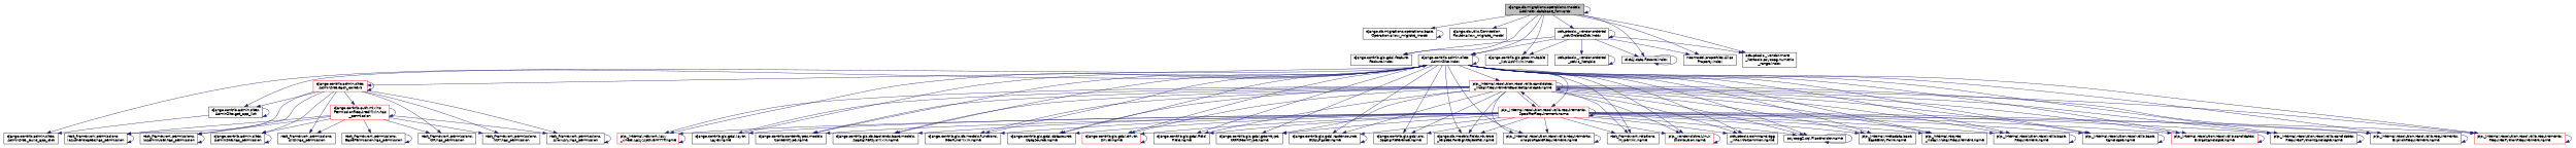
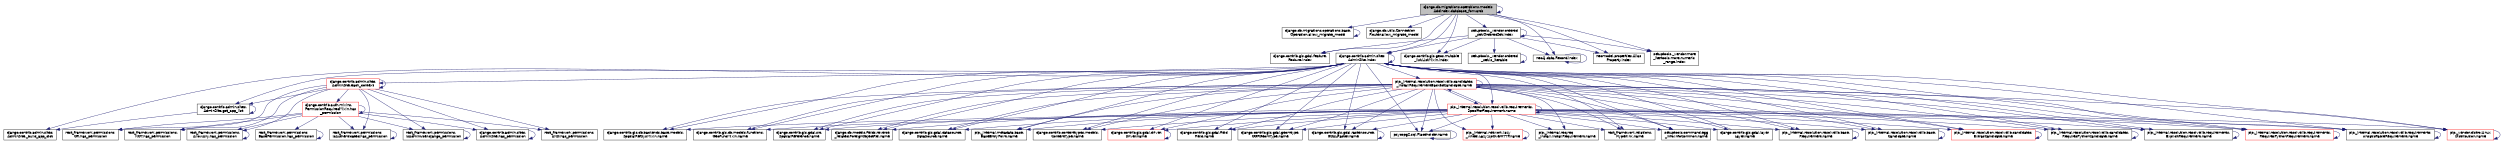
  digraph {
    rankdir=TB
    node [color=black fillcolor=white fontname=Helvetica fontsize=10 shape=record style=filled]
    edge [color=midnightblue fontname=Helvetica fontsize=10 labelfontname=Helvetica labelfontsize=10 style=solid]
    n1 [fillcolor=grey75 fontcolor=black height=0.2 label="django.db.migrations.operations.models.\lAddIndex.database_forwards" width=0.4]
    n2 [height=0.2 label="django.db.migrations.operations.base.\lOperation.allow_migrate_model" width=0.4]
    n3 [height=0.2 label="django.db.utils.Connection\lRouter.allow_migrate_model" width=0.4]
    n4 [height=0.2 label="django.contrib.gis.gdal.feature.\lFeature.index" width=0.4]
    n5 [height=0.2 label="django.contrib.admin.sites.\lAdminSite.index" width=0.4]
    n6 [height=0.2 label="django.contrib.gis.geos.mutable\l_list.ListMixin.index" width=0.4]
-   n7 [height=0.2 label="dict4j.data.Record.index" width=0.4]
+   n7 [height=0.2 label="neo4j.data.Record.index" width=0.4]
    n8 [height=0.2 label="neomodel.properties.Alias\lProperty.index" width=0.4]
    n9 [height=0.2 label="setuptools._vendor.ordered\l_set.OrderedSet.index" width=0.4]
-   n10 [height=0.2 label="setuptools._vendor.more\l_itertools.psycopg.numeric\l_range.index" width=0.4]
+   n10 [height=0.2 label="setuptools._vendor.more\l_itertools.more.numeric\l_range.index" width=0.4]
    n11 [height=0.2 label="django.contrib.admin.sites.\lAdminSite._build_app_dict" width=0.4]
    n12 [color=red height=0.2 label="django.contrib.admin.sites.\lAdminSite.each_context" width=0.4]
    n13 [height=0.2 label="django.contrib.admin.sites.\lAdminSite.get_app_list" width=0.4]
    n14 [height=0.2 label="django.contrib.contenttypes.models.\lContentType.name" width=0.4]
    n15 [height=0.2 label="django.contrib.gis.db.backends.base.models.\lSpatialRefSysMixin.name" width=0.4]
    n16 [height=0.2 label="django.contrib.gis.db.models.functions.\lGeoFuncMixin.name" width=0.4]
    n17 [height=0.2 label="django.contrib.gis.gdal.datasource.\lDataSource.name" width=0.4]
    n18 [color=red height=0.2 label="django.contrib.gis.gdal.driver.\lDriver.name" width=0.4]
    n19 [height=0.2 label="django.contrib.gis.gdal.field.\lField.name" width=0.4]
    n20 [height=0.2 label="django.contrib.gis.gdal.geomtype.\lOGRGeomType.name" width=0.4]
    n21 [height=0.2 label="django.contrib.gis.gdal.raster.source.\lGDALRaster.name" width=0.4]
    n22 [height=0.2 label="django.contrib.gis.gdal.srs.\lSpatialReference.name" width=0.4]
    n23 [height=0.2 label="django.db.models.fields.reverse\l_related.ForeignObjectRel.name" width=0.4]
    n24 [height=0.2 label="pip._internal.metadata.base.\lBaseEntryPoint.name" width=0.4]
    n25 [color=red height=0.2 label="pip._internal.network.lazy\l_wheel.LazyZipOverHTTP.name" width=0.4]
    n26 [height=0.2 label="pip._internal.req.req\l_install.InstallRequirement.name" width=0.4]
    n27 [height=0.2 label="pip._internal.resolution.resolvelib.base.\lRequirement.name" width=0.4]
    n28 [height=0.2 label="pip._internal.resolution.resolvelib.base.\lCandidate.name" width=0.4]
    n29 [color=red height=0.2 label="pip._internal.resolution.resolvelib.candidates.\l_InstallRequirementBackedCandidate.name" width=0.4]
    n30 [color=red height=0.2 label="pip._internal.resolution.resolvelib.candidates.\lExtrasCandidate.name" width=0.4]
    n31 [height=0.2 label="pip._internal.resolution.resolvelib.candidates.\lRequiresPythonCandidate.name" width=0.4]
    n32 [height=0.2 label="pip._internal.resolution.resolvelib.requirements.\lExplicitRequirement.name" width=0.4]
    n33 [color=red height=0.2 label="pip._internal.resolution.resolvelib.requirements.\lSpecifierRequirement.name" width=0.4]
    n34 [color=red height=0.2 label="pip._internal.resolution.resolvelib.requirements.\lRequiresPythonRequirement.name" width=0.4]
    n35 [height=0.2 label="pip._internal.resolution.resolvelib.requirements.\lUnsatisfiableRequirement.name" width=0.4]
    n36 [color=red height=0.2 label="pip._vendor.distro.Linux\lDistribution.name" width=0.4]
    n37 [height=0.2 label="psycopg2.sql.Placeholder.name" width=0.4]
    n38 [height=0.2 label="rest_framework.relations.\lHyperlink.name" width=0.4]
    n39 [height=0.2 label="setuptools.command.egg\l_info.InfoCommon.name" width=0.4]
    n40 [height=0.2 label="setuptools._vendor.ordered\l_set.is_iterable" width=0.4]
    n41 [color=red height=0.2 label="django.contrib.auth.mixins.\lPermissionRequiredMixin.has\l_permission" width=0.4]
    n42 [height=0.2 label="django.contrib.admin.sites.\lAdminSite.has_permission" width=0.4]
    n43 [height=0.2 label="rest_framework.permissions.\lAND.has_permission" width=0.4]
    n44 [height=0.2 label="rest_framework.permissions.\lOR.has_permission" width=0.4]
    n45 [height=0.2 label="rest_framework.permissions.\lNOT.has_permission" width=0.4]
    n46 [height=0.2 label="rest_framework.permissions.\lAllowAny.has_permission" width=0.4]
    n47 [height=0.2 label="rest_framework.permissions.\lIsAuthenticated.has_permission" width=0.4]
-   n48 [height=0.2 label="rest_framework.permissions.\lIsAdminUser.has_permission" width=0.4]
+   n48 [height=0.2 label="rest_framework.permissions.\lIsAdminUser.django_permission" width=0.4]
    n49 [height=0.2 label="django.contrib.gis.gdal.layer.\lLayer.name" width=0.4]
    n50 [height=0.2 label="rest_framework.permissions.\lBasePermission.has_permission" width=0.4]
    n1 -> n1
    n1 -> n2
    n1 -> n3
    n1 -> n4
    n1 -> n5
    n1 -> n6
    n1 -> n7
    n1 -> n8
    n1 -> n9
    n1 -> n10
    n2 -> n2
    n5 -> n5
    n5 -> n11
    n5 -> n12
    n5 -> n13
    n5 -> n14
    n5 -> n15
    n5 -> n16
    n5 -> n17
    n5 -> n18
    n5 -> n19
    n5 -> n20
    n5 -> n21
    n5 -> n22
    n5 -> n23
    n5 -> n24
-   n5 -> n25
-   n5 -> n26
    n5 -> n27
    n5 -> n28
    n5 -> n29
    n5 -> n30
    n5 -> n31
    n5 -> n32
    n5 -> n33
    n5 -> n34
    n5 -> n35
    n5 -> n36
    n5 -> n37
    n5 -> n38
    n5 -> n39
    n7 -> n7
    n9 -> n4
    n9 -> n5
    n9 -> n6
    n9 -> n7
    n9 -> n8
    n9 -> n9
    n9 -> n10
    n9 -> n40
    n12 -> n12
    n12 -> n13
    n12 -> n41
    n12 -> n42
    n12 -> n43
    n12 -> n44
    n12 -> n45
    n12 -> n46
    n12 -> n47
    n12 -> n48
    n13 -> n11
    n13 -> n13
    n18 -> n18
    n21 -> n21
    n25 -> n25
    n27 -> n27
    n28 -> n28
    n29 -> n14
    n29 -> n15
    n29 -> n16
    n29 -> n17
    n29 -> n18
    n29 -> n19
    n29 -> n20
    n29 -> n21
    n29 -> n22
    n29 -> n23
    n29 -> n24
    n29 -> n25
    n29 -> n26
    n29 -> n27
    n29 -> n28
    n29 -> n29
    n29 -> n30
    n29 -> n31
    n29 -> n32
    n29 -> n33
    n29 -> n34
    n29 -> n35
    n29 -> n36
    n29 -> n37
    n29 -> n38
    n29 -> n39
    n29 -> n49
    n30 -> n30
    n31 -> n31
    n32 -> n32
    n33 -> n14
    n33 -> n15
    n33 -> n16
    n33 -> n17
    n33 -> n18
    n33 -> n19
    n33 -> n20
    n33 -> n21
    n33 -> n22
    n33 -> n23
    n33 -> n24
    n33 -> n25
    n33 -> n26
    n33 -> n27
    n33 -> n28
    n33 -> n29
    n33 -> n30
    n33 -> n31
    n33 -> n32
    n33 -> n33
    n33 -> n34
    n33 -> n35
    n33 -> n36
    n33 -> n37
    n33 -> n38
    n33 -> n39
    n33 -> n49
    n34 -> n34
    n35 -> n35
    n36 -> n36
    n37 -> n37
    n40 -> n40
    n41 -> n41
    n41 -> n42
    n41 -> n43
    n41 -> n44
    n41 -> n45
    n41 -> n46
    n41 -> n47
    n41 -> n48
    n41 -> n50
    n42 -> n42
    n46 -> n46
    n47 -> n47
    n48 -> n48
    n49 -> n5
    n50 -> n50
  }
